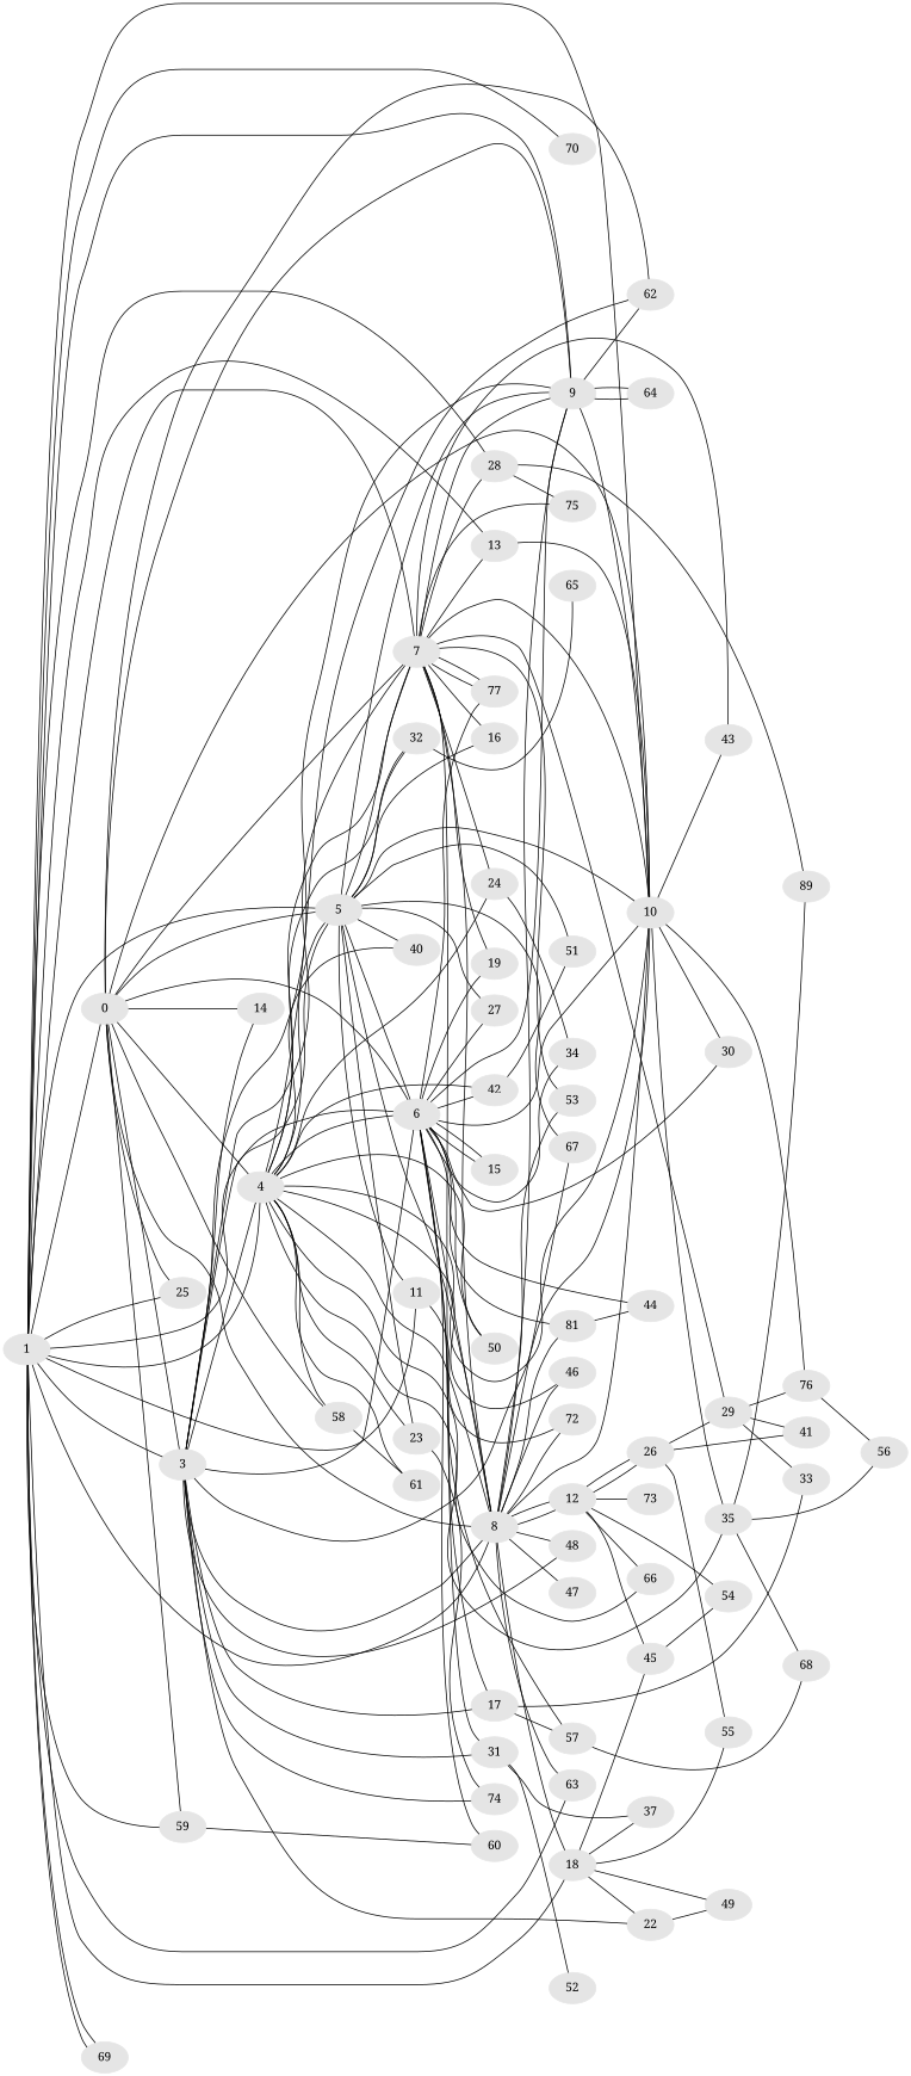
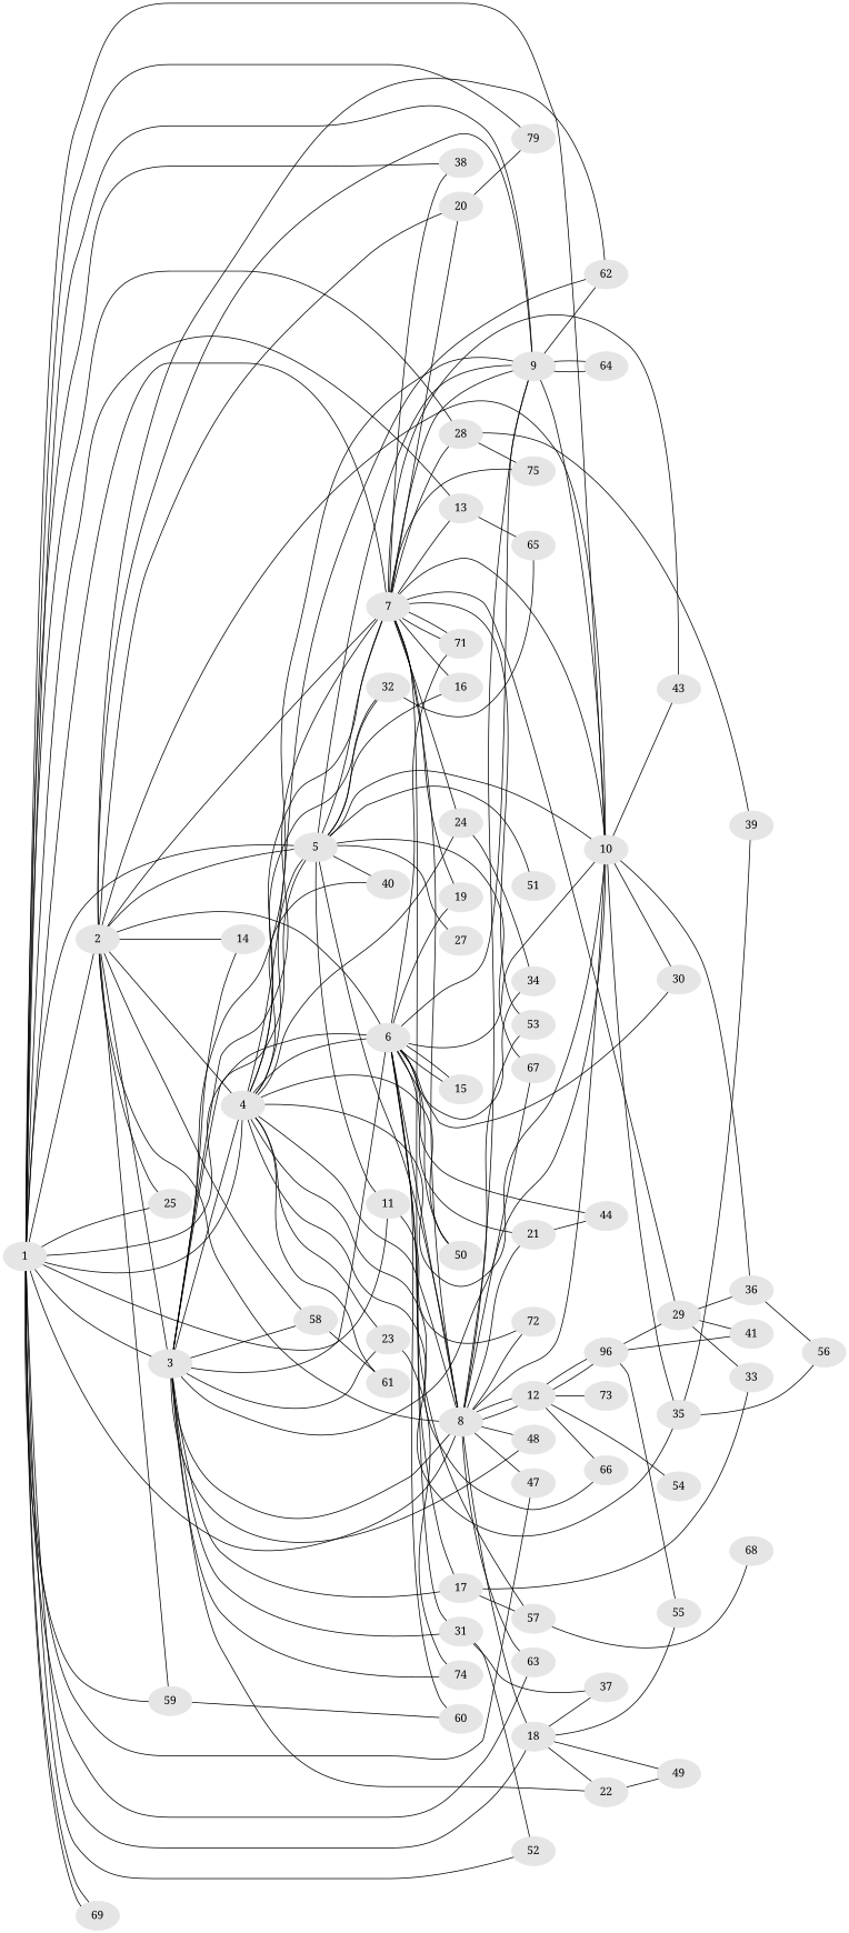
  graph {
    fontname="Noto Serif"
    rankdir=LR
    node [color=gray90 fontname="Noto Serif" style=filled]
    edge [fontname="Noto Serif"]
    1
-   2 [label=0]
+   2
    3
    4
    5
    6
    7
    8
    9
    10
    11
    13
    18
    25
    28
+   38
    47
    52
    59
    63
    69
-   70
+   70 [label=79]
    14
+   20
    58
    62
    17
    22
    23
    31
    48
    74
    24
    32
    35
    40
-   42
-   46
    50
    61
    66
    16
    27
    51
    67
    15
    19
-   21 [label=81]
+   21
    30
    34
    44
    57
    60
-   71 [label=77]
+   71
    29
    43
    53
    75
    12
    72
    64
-   36 [label=76]
+   36
    65
-   45
    37
    49
    55
-   39 [label=89]
+   39
    33
    56
    68
    41
    73
-   26
+   26 [label=96]
    54
    1 -- 2
    1 -- 3
    1 -- 4
    1 -- 5
    1 -- 6
    1 -- 7
    1 -- 8
    1 -- 9
    1 -- 10
    1 -- 11
    1 -- 13
    1 -- 18
    1 -- 25
    1 -- 28
+   1 -- 38
+   1 -- 47
+   1 -- 52
    1 -- 59
    1 -- 63
    1 -- 69
    1 -- 69
    1 -- 70
    2 -- 3
    2 -- 4
    2 -- 5
    2 -- 6
    2 -- 7
    2 -- 8
    2 -- 9
    2 -- 10
    2 -- 25
    2 -- 59
    2 -- 14
+   2 -- 20
    2 -- 58
    2 -- 62
    3 -- 4
    3 -- 5
    3 -- 6
    3 -- 7
    3 -- 8
    3 -- 9
    3 -- 10
    3 -- 14
    3 -- 17
    3 -- 22
-   5 -- 23
+   3 -- 23
    3 -- 31
    3 -- 48
    3 -- 74
    4 -- 5
    4 -- 6
    4 -- 7
    4 -- 8
    4 -- 10
-   4 -- 58
+   3 -- 58
    4 -- 62
    4 -- 23
    4 -- 24
    4 -- 32
    4 -- 35
    4 -- 40
-   4 -- 42
-   4 -- 46
    4 -- 50
    4 -- 61
    4 -- 66
-   5 -- 6
    5 -- 7
    5 -- 8
    5 -- 9
    5 -- 10
    5 -- 11
    5 -- 32
    5 -- 40
    5 -- 16
    5 -- 27
    5 -- 51
    5 -- 67
    6 -- 8
    6 -- 9
    6 -- 10
    6 -- 17
-   6 -- 42
    6 -- 50
-   6 -- 27
    6 -- 15
    6 -- 15
    6 -- 19
    6 -- 21
    6 -- 30
    6 -- 34
    6 -- 44
    6 -- 57
    6 -- 60
    6 -- 71
    7 -- 8
    7 -- 9
    7 -- 10
    7 -- 13
    7 -- 28
+   7 -- 38
+   7 -- 20
    7 -- 31
    7 -- 24
    7 -- 16
    7 -- 19
    7 -- 71
    7 -- 71
    7 -- 29
    7 -- 43
    7 -- 53
    7 -- 75
    8 -- 9
    8 -- 10
    8 -- 18
    8 -- 47
    8 -- 63
    8 -- 48
-   8 -- 46
    8 -- 67
    8 -- 21
    8 -- 53
    8 -- 12
    8 -- 12
    8 -- 72
    9 -- 10
    9 -- 62
    9 -- 64
    9 -- 64
    10 -- 35
    10 -- 30
    10 -- 43
    10 -- 36
    11 -- 72
-   13 -- 10
+   13 -- 65
    18 -- 22
-   18 -- 45
    18 -- 37
    18 -- 49
    18 -- 55
    28 -- 75
    28 -- 39
    59 -- 60
+   20 -- 70
    58 -- 61
    17 -- 57
    17 -- 33
    22 -- 49
    23 -- 74
    31 -- 52
    31 -- 37
    24 -- 34
    32 -- 65
    35 -- 39
    35 -- 56
-   35 -- 68
-   42 -- 51
    21 -- 44
    57 -- 68
    29 -- 36
    29 -- 33
    29 -- 41
    12 -- 66
-   12 -- 45
    12 -- 73
    12 -- 26
    12 -- 26
    12 -- 54
    36 -- 56
-   45 -- 54
    26 -- 29
    26 -- 55
    26 -- 41
  }
